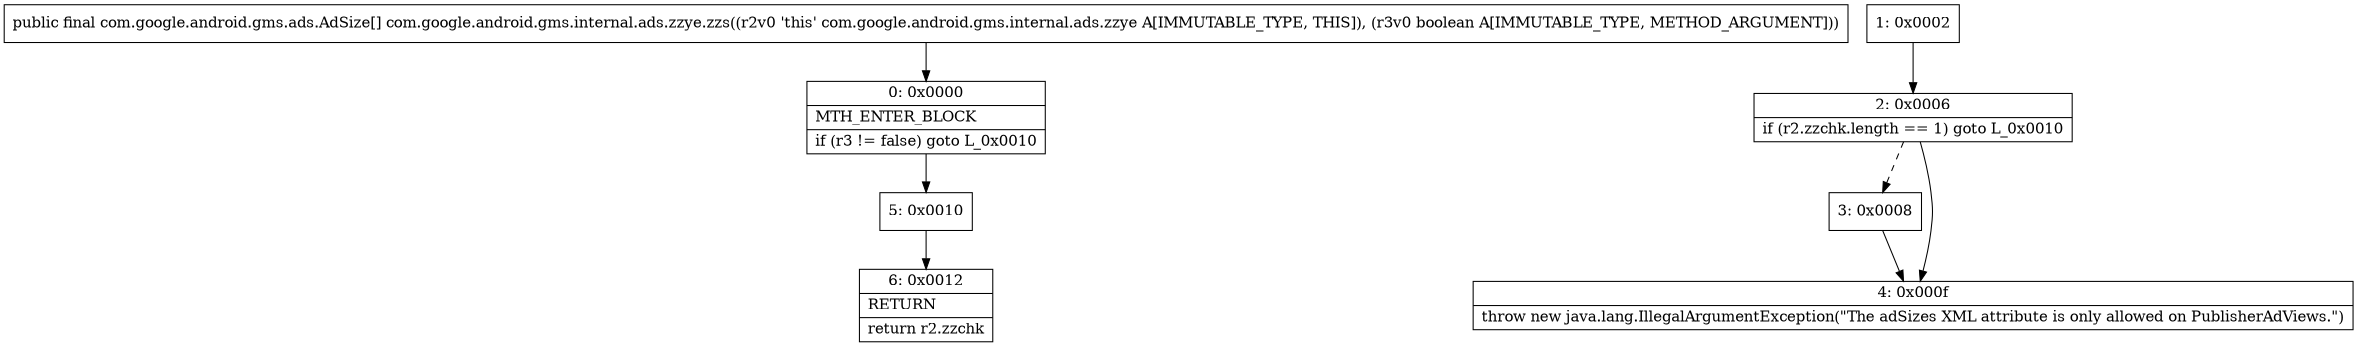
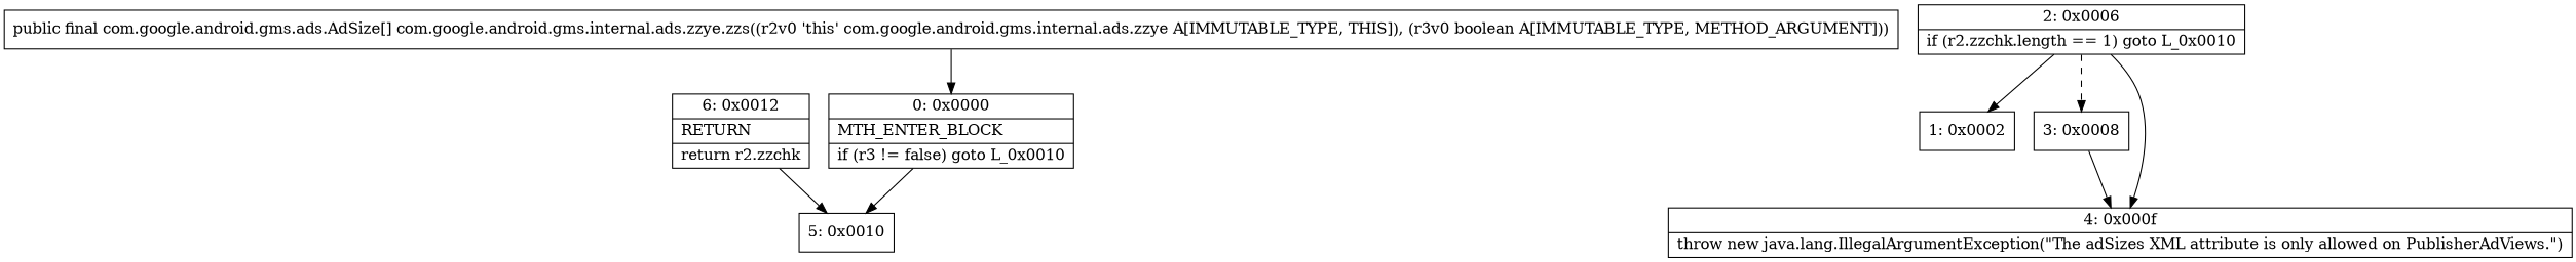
  digraph {
    node [shape=record]
    n1 [label="{0\:\ 0x0000|MTH_ENTER_BLOCK\l|if (r3 != false) goto L_0x0010\l}"]
    n2 [label="{5\:\ 0x0010}"]
    n3 [label="{1\:\ 0x0002}"]
    n4 [label="{2\:\ 0x0006|if (r2.zzchk.length == 1) goto L_0x0010\l}"]
    n5 [label="{6\:\ 0x0012|RETURN\l|return r2.zzchk\l}"]
    n6 [label="{3\:\ 0x0008}"]
    n7 [label="{4\:\ 0x000f|throw new java.lang.IllegalArgumentException(\"The adSizes XML attribute is only allowed on PublisherAdViews.\")\l}"]
    n8 [label="{public final com.google.android.gms.ads.AdSize[] com.google.android.gms.internal.ads.zzye.zzs((r2v0 'this' com.google.android.gms.internal.ads.zzye A[IMMUTABLE_TYPE, THIS]), (r3v0 boolean A[IMMUTABLE_TYPE, METHOD_ARGUMENT])) }"]
    n1 -> n2
-   n2 -> n5
-   n3 -> n4
+   n5 -> n2
+   n4 -> n3
    n4 -> n6 [style=dashed]
    n4 -> n7
    n6 -> n7
    n8 -> n1
  }
